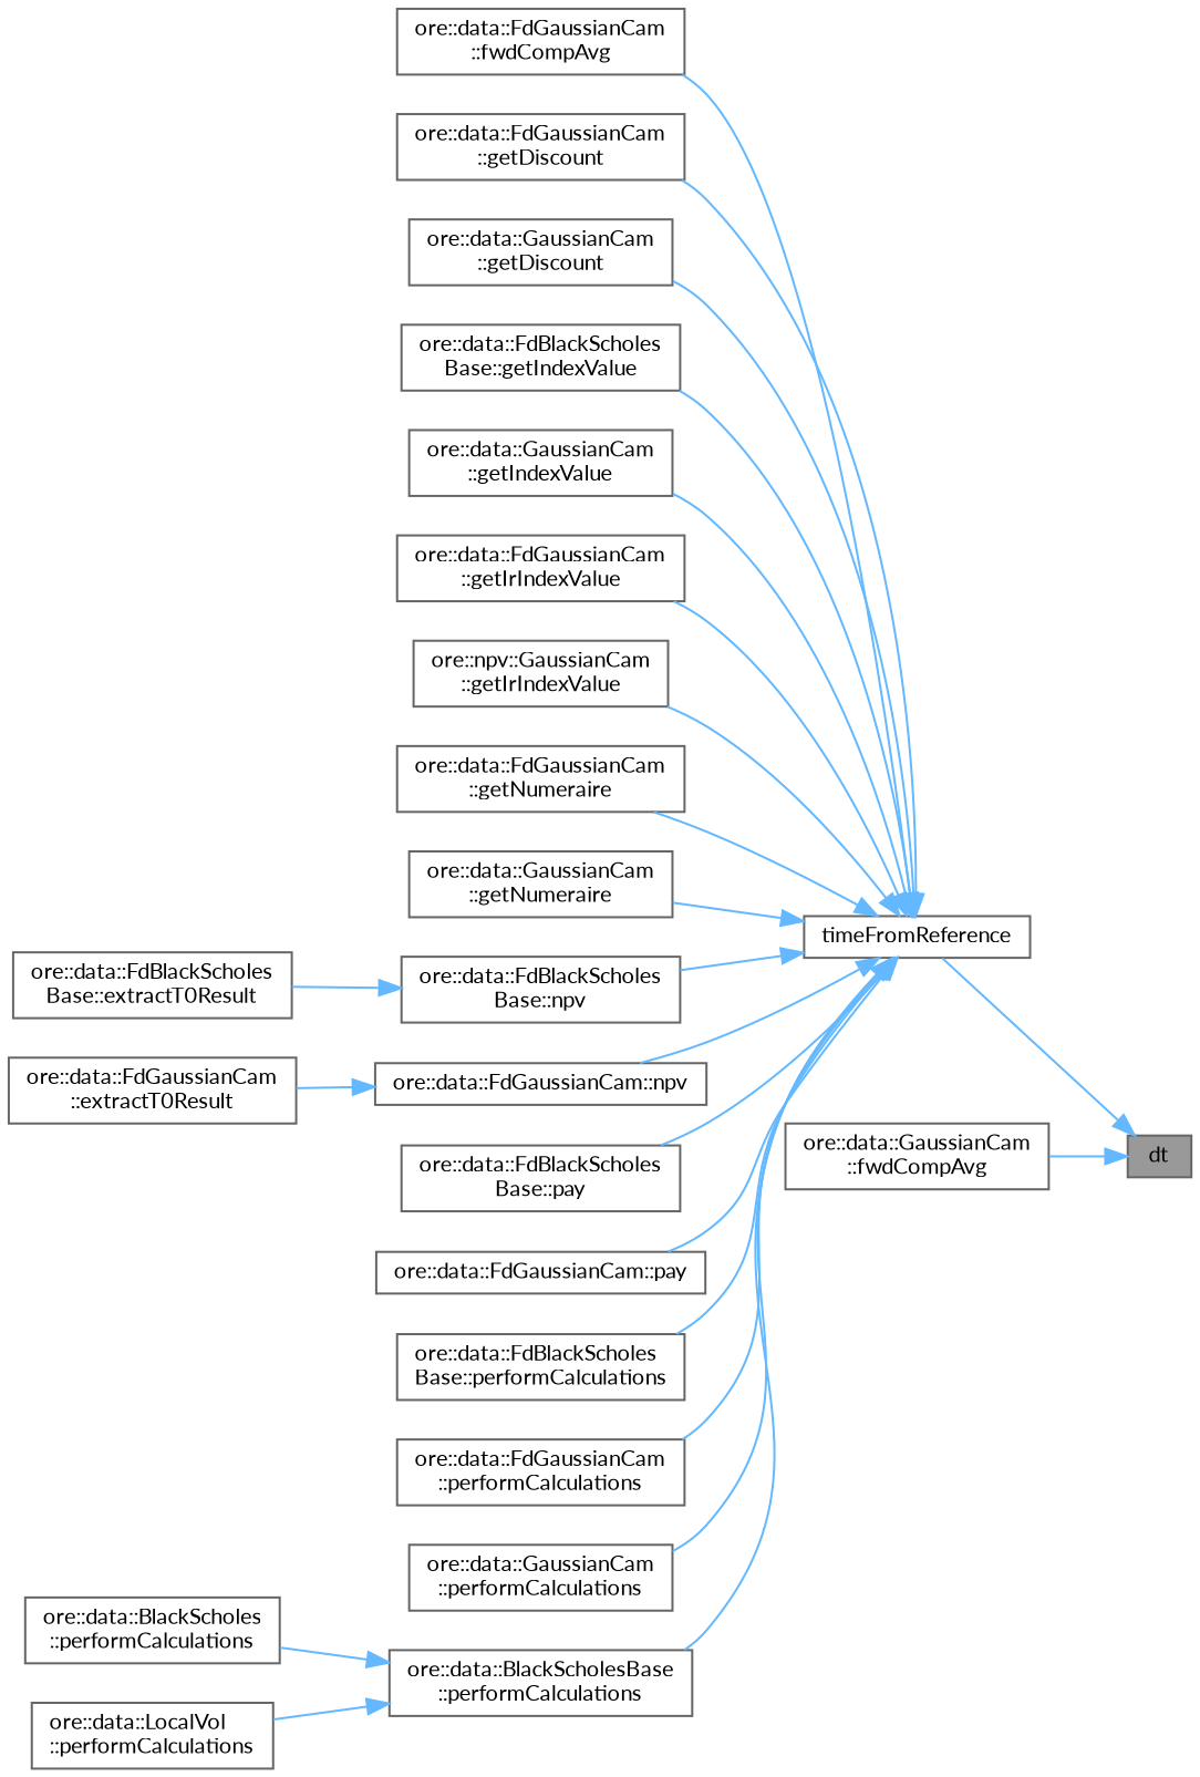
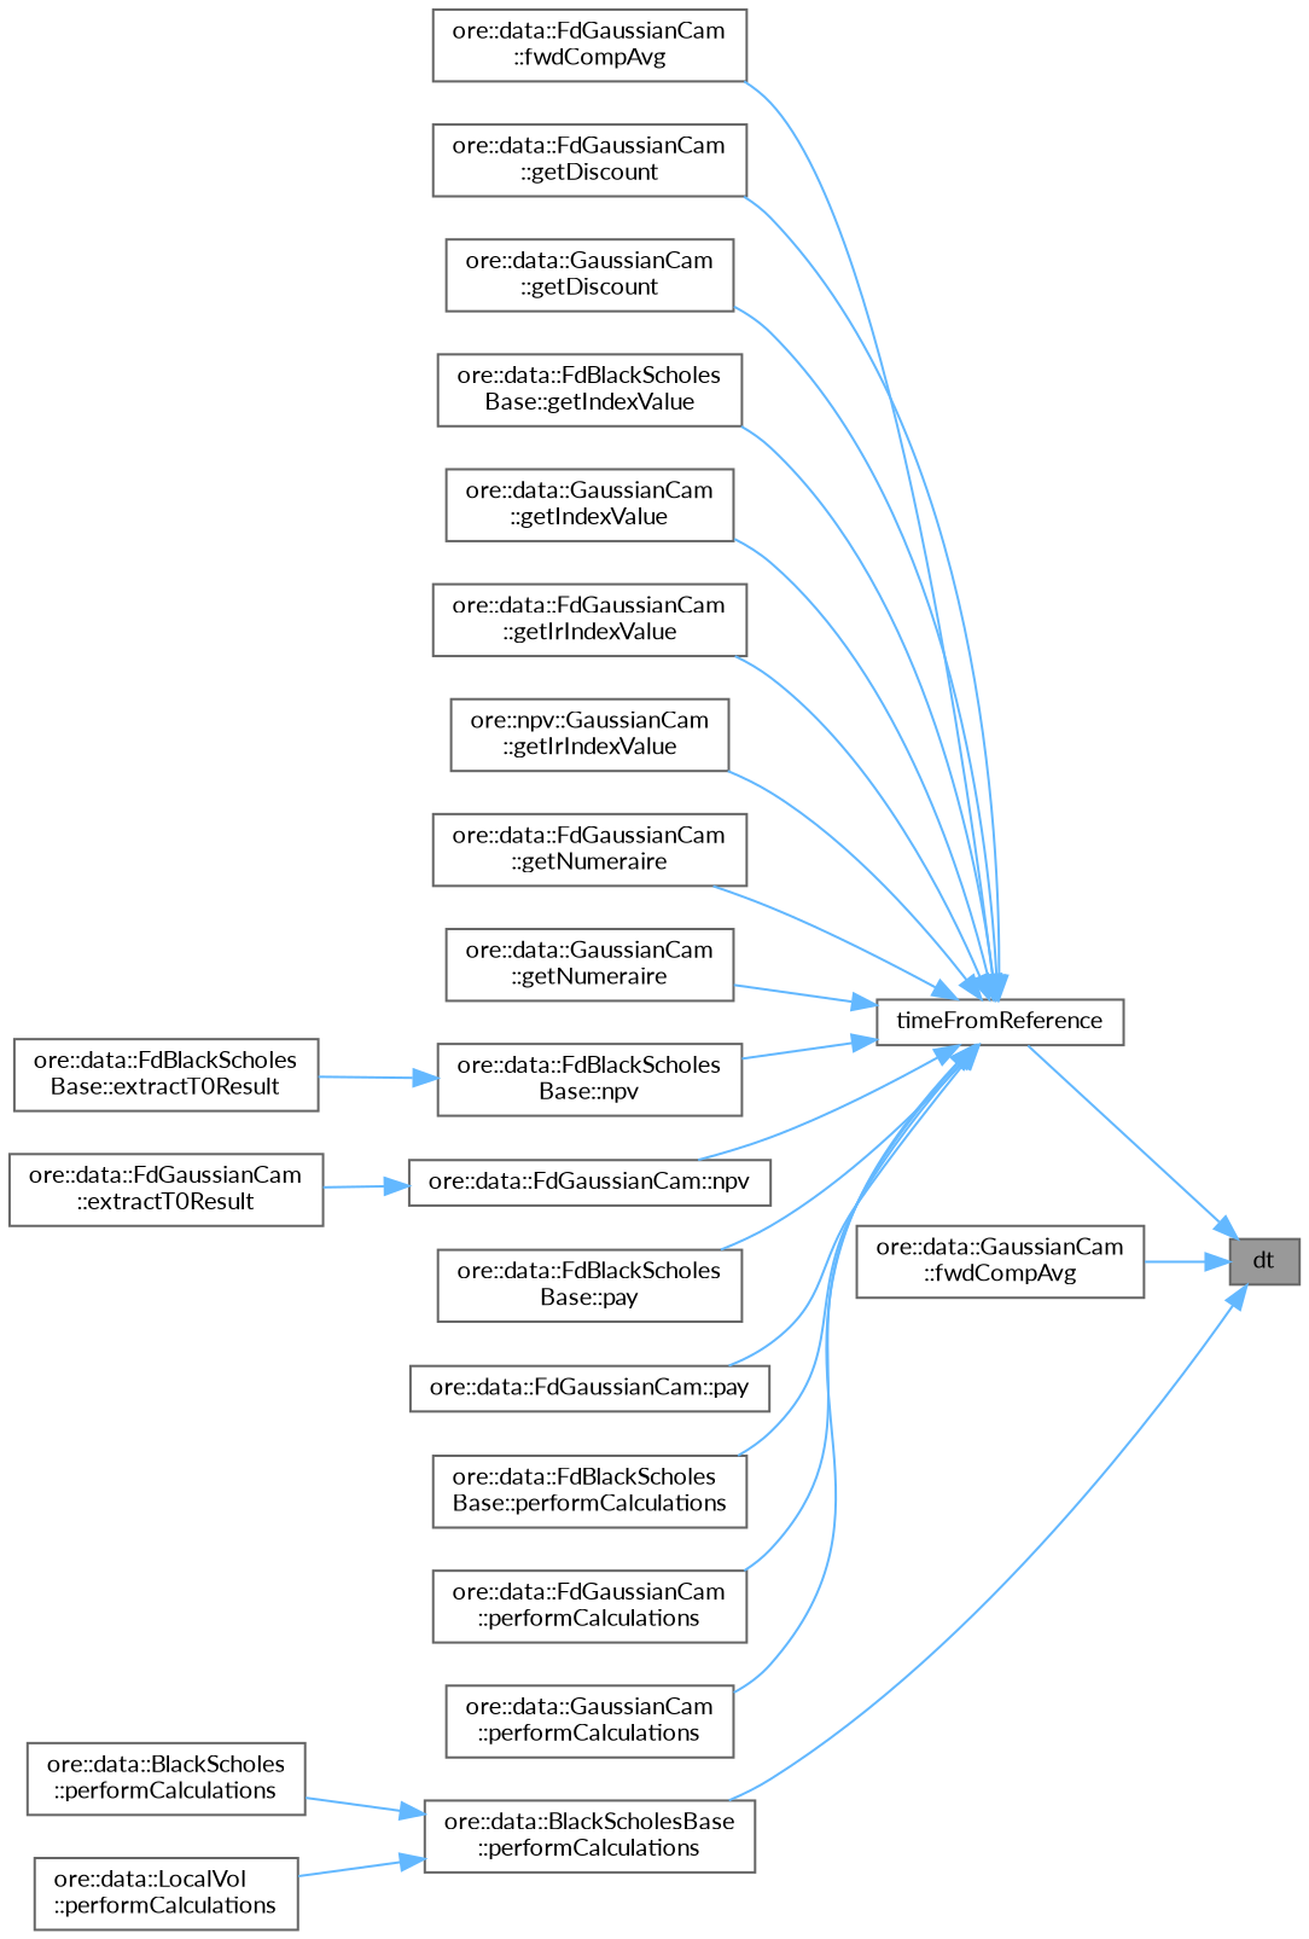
  digraph {
    fontname=Lato
    rankdir=RL
    node [color=grey40 fillcolor=white fontname=Lato fontsize=10 shape=box style=filled]
    edge [color=steelblue1 dir=back fontname=Lato fontsize=10 labelfontname=Helvetica labelfontsize=10 style=solid]
    n1 [color=gray40 fillcolor=grey60 fontcolor=black height=0.2 label=dt width=0.4]
    n2 [height=0.2 label=timeFromReference width=0.4]
    n3 [height=0.2 label="ore::data::GaussianCam\l::fwdCompAvg" width=0.4]
    n4 [height=0.2 label="ore::data::FdGaussianCam\l::fwdCompAvg" width=0.4]
    n5 [height=0.2 label="ore::data::FdGaussianCam\l::getDiscount" width=0.4]
    n6 [height=0.2 label="ore::data::GaussianCam\l::getDiscount" width=0.4]
    n7 [height=0.2 label="ore::data::FdBlackScholes\lBase::getIndexValue" width=0.4]
    n8 [height=0.2 label="ore::data::GaussianCam\l::getIndexValue" width=0.4]
    n9 [height=0.2 label="ore::data::FdGaussianCam\l::getIrIndexValue" width=0.4]
    n10 [height=0.2 label="ore::npv::GaussianCam\l::getIrIndexValue" width=0.4]
    n11 [height=0.2 label="ore::data::FdGaussianCam\l::getNumeraire" width=0.4]
    n12 [height=0.2 label="ore::data::GaussianCam\l::getNumeraire" width=0.4]
    n13 [height=0.2 label="ore::data::FdBlackScholes\lBase::npv" width=0.4]
    n14 [height=0.2 label="ore::data::FdGaussianCam::npv" width=0.4]
    n15 [height=0.2 label="ore::data::FdBlackScholes\lBase::pay" width=0.4]
    n16 [height=0.2 label="ore::data::FdGaussianCam::pay" width=0.4]
    n17 [height=0.2 label="ore::data::BlackScholesBase\l::performCalculations" width=0.4]
    n18 [height=0.2 label="ore::data::FdBlackScholes\lBase::performCalculations" width=0.4]
    n19 [height=0.2 label="ore::data::FdGaussianCam\l::performCalculations" width=0.4]
    n20 [height=0.2 label="ore::data::GaussianCam\l::performCalculations" width=0.4]
    n21 [height=0.2 label="ore::data::FdBlackScholes\lBase::extractT0Result" width=0.4]
    n22 [height=0.2 label="ore::data::FdGaussianCam\l::extractT0Result" width=0.4]
    n23 [height=0.2 label="ore::data::BlackScholes\l::performCalculations" width=0.4]
    n24 [height=0.2 label="ore::data::LocalVol\l::performCalculations" width=0.4]
    n1 -> n2
    n1 -> n3
    n2 -> n4
    n2 -> n5
    n2 -> n6
    n2 -> n7
    n2 -> n8
    n2 -> n9
    n2 -> n10
    n2 -> n11
    n2 -> n12
    n2 -> n13
    n2 -> n14
    n2 -> n15
    n2 -> n16
-   n2 -> n17
+   n1 -> n17
    n2 -> n18
    n2 -> n19
    n2 -> n20
    n13 -> n21
    n14 -> n22
    n17 -> n23
    n17 -> n24
  }
